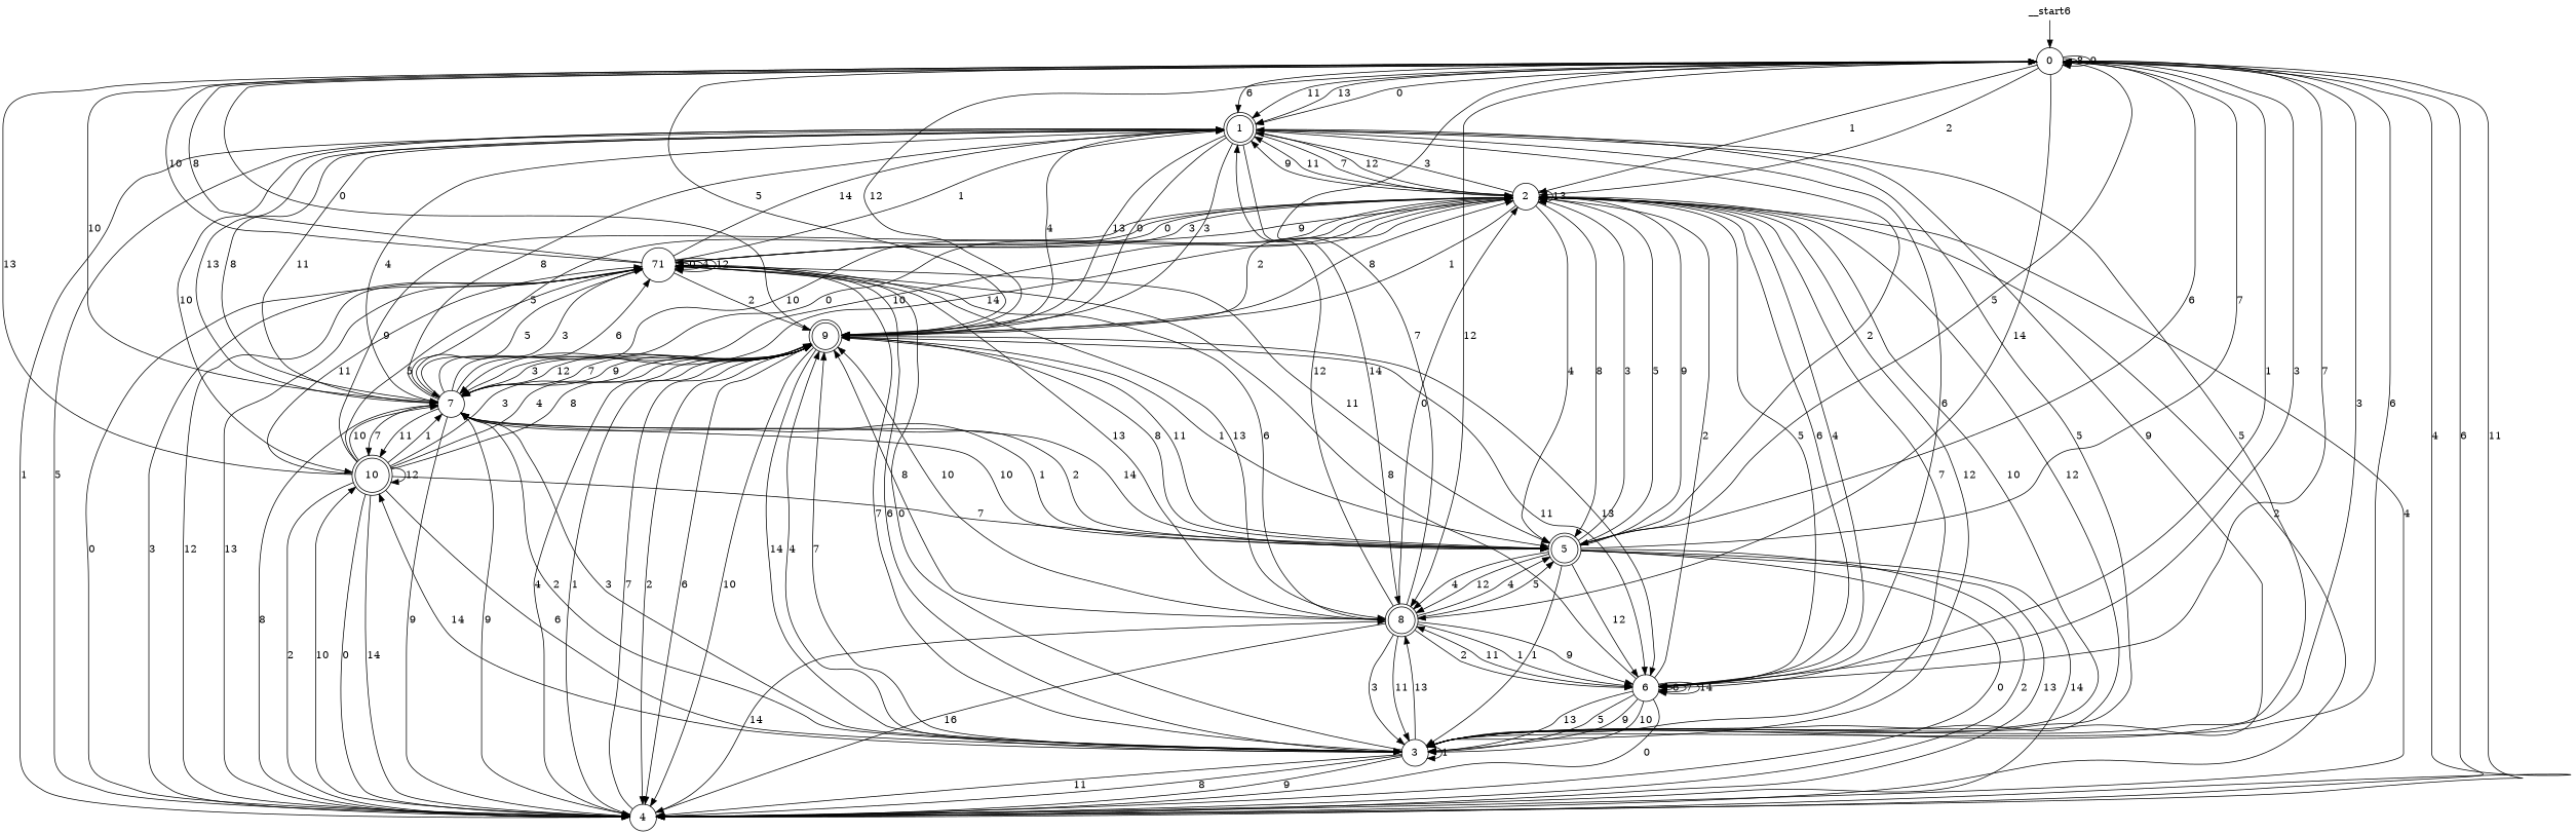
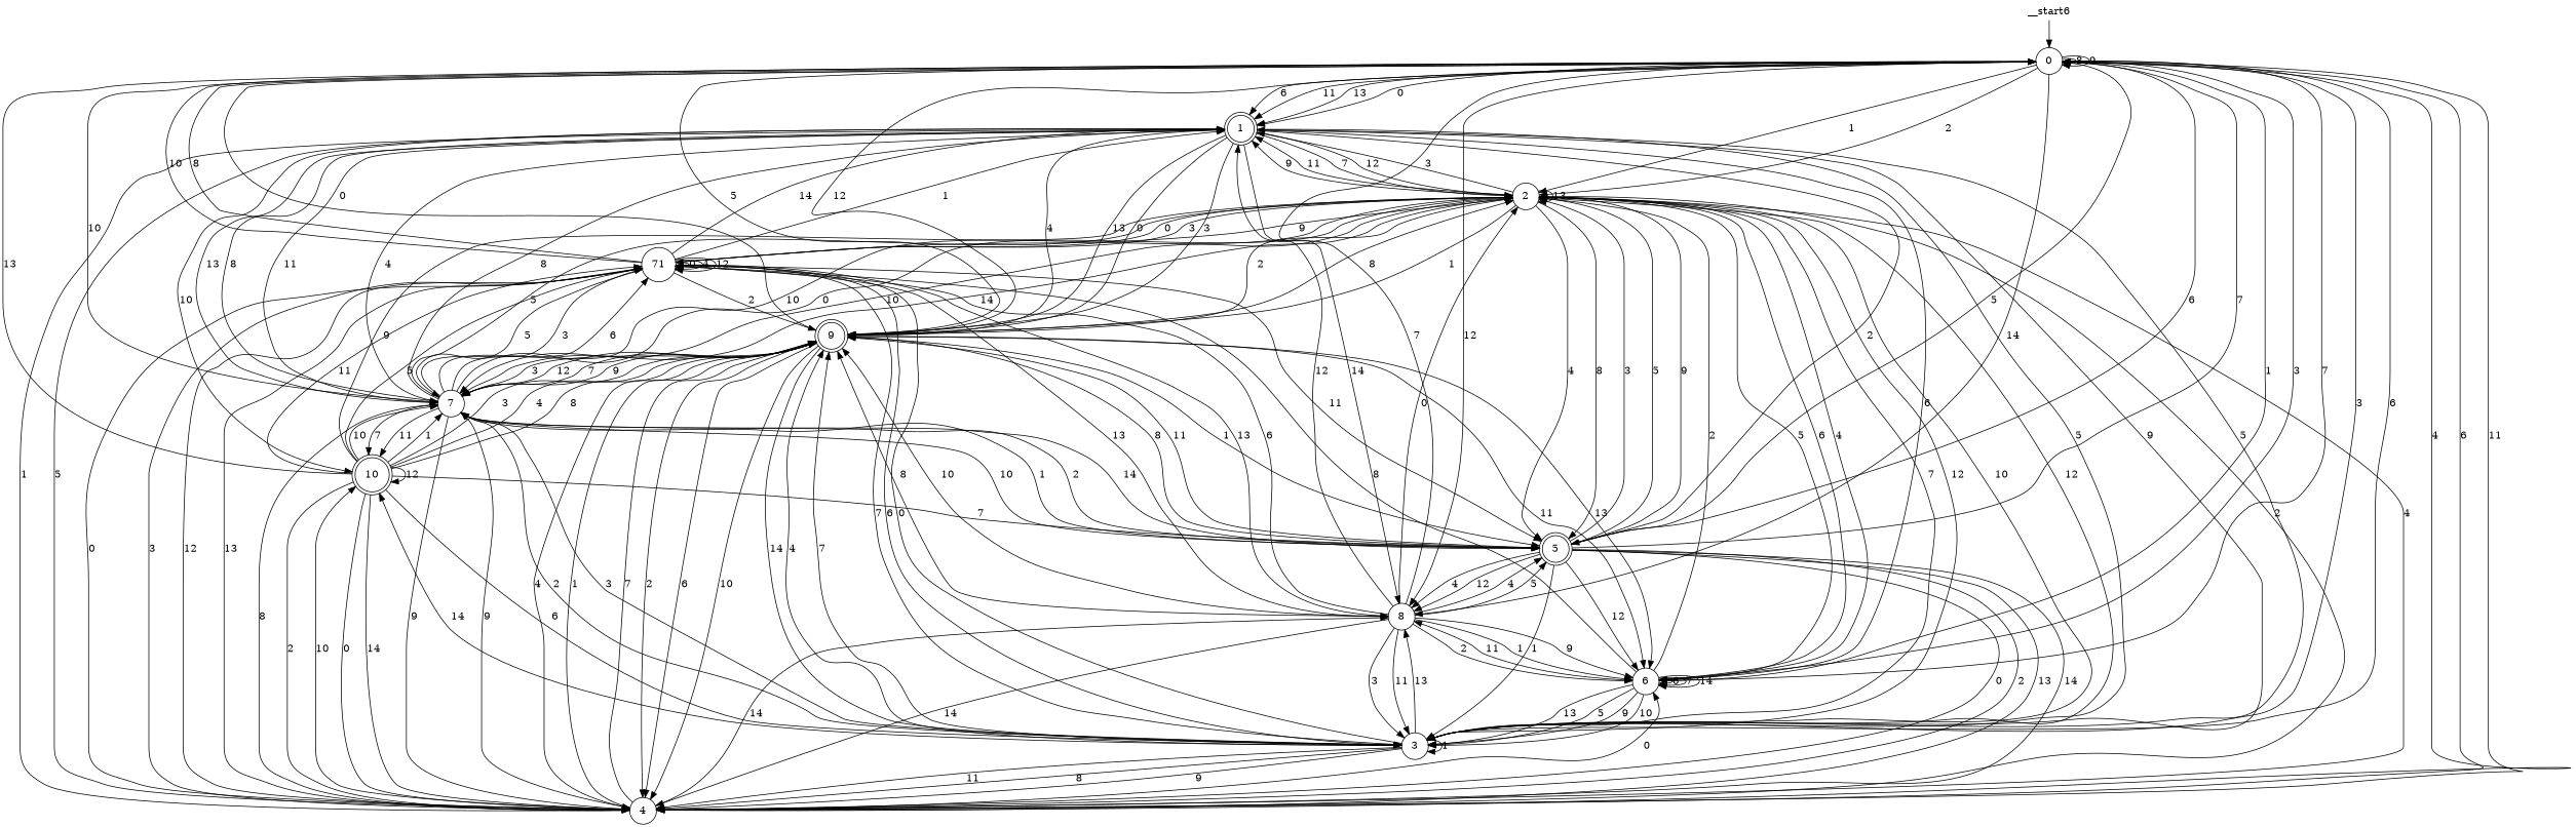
  digraph {
    node [shape=circle]
    n1 [label=0]
    n2 [label=1 shape=doublecircle]
    n3 [label=2]
    n4 [label=3]
    n5 [label=4]
    n6 [label=5 shape=doublecircle]
    n7 [label=6]
    n8 [label=7]
-   n9 [label=8 shape=doublecircle]
+   n9 [label=8]
    n10 [label=9 shape=doublecircle]
    n11 [label=10 shape=doublecircle]
    n12 [label=71]
    n13 [height=0 label=__start6 shape=none width=0]
    n1 -> n1 [label=8]
    n1 -> n1 [label=9]
    n1 -> n2 [label=0]
    n1 -> n2 [label=6]
    n1 -> n2 [label=11]
    n1 -> n2 [label=13]
    n1 -> n3 [label=1]
    n1 -> n3 [label=2]
    n1 -> n4 [label=3]
    n1 -> n5 [label=4]
    n1 -> n6 [label=5]
    n1 -> n7 [label=7]
    n1 -> n8 [label=10]
    n1 -> n9 [label=12]
    n1 -> n9 [label=14]
    n2 -> n3 [label=7]
    n2 -> n3 [label=12]
    n2 -> n4 [label=5]
    n2 -> n4 [label=9]
    n2 -> n5 [label=1]
    n2 -> n6 [label=2]
    n2 -> n7 [label=6]
    n2 -> n8 [label=8]
    n2 -> n8 [label=11]
    n2 -> n9 [label=14]
    n2 -> n10 [label=0]
    n2 -> n10 [label=3]
    n2 -> n10 [label=4]
    n2 -> n10 [label=13]
    n2 -> n11 [label=10]
    n3 -> n2 [label=3]
    n3 -> n2 [label=9]
    n3 -> n2 [label=11]
    n3 -> n3 [label=13]
    n3 -> n4 [label=7]
    n3 -> n4 [label=12]
    n3 -> n6 [label=4]
    n3 -> n6 [label=8]
    n3 -> n7 [label=5]
    n3 -> n7 [label=6]
    n3 -> n8 [label=10]
    n3 -> n8 [label=14]
    n3 -> n10 [label=1]
    n3 -> n10 [label=2]
    n3 -> n12 [label=0]
    n4 -> n1 [label=6]
    n4 -> n2 [label=5]
    n4 -> n3 [label=10]
    n4 -> n3 [label=12]
    n4 -> n4 [label=1]
    n4 -> n5 [label=8]
    n4 -> n5 [label=9]
    n4 -> n5 [label=11]
    n4 -> n8 [label=2]
    n4 -> n8 [label=3]
    n4 -> n9 [label=13]
    n4 -> n10 [label=4]
    n4 -> n10 [label=7]
    n4 -> n11 [label=14]
    n4 -> n12 [label=0]
    n5 -> n1 [label=6]
    n5 -> n1 [label=11]
    n5 -> n2 [label=5]
    n5 -> n3 [label=2]
    n5 -> n3 [label=4]
    n5 -> n8 [label=8]
    n5 -> n8 [label=9]
    n5 -> n9 [label=14]
    n5 -> n10 [label=1]
    n5 -> n10 [label=7]
    n5 -> n11 [label=10]
    n5 -> n12 [label=0]
    n5 -> n12 [label=3]
    n5 -> n12 [label=12]
    n5 -> n12 [label=13]
    n6 -> n1 [label=6]
    n6 -> n1 [label=7]
    n6 -> n3 [label=3]
    n6 -> n3 [label=5]
    n6 -> n3 [label=9]
    n6 -> n4 [label=1]
    n6 -> n5 [label=0]
    n6 -> n5 [label=2]
    n6 -> n5 [label=13]
    n6 -> n5 [label=14]
    n6 -> n7 [label=12]
    n6 -> n8 [label=10]
    n6 -> n9 [label=4]
    n6 -> n9 [label=12]
    n6 -> n10 [label=8]
    n6 -> n10 [label=11]
    n7 -> n1 [label=1]
    n7 -> n1 [label=3]
    n7 -> n3 [label=2]
    n7 -> n3 [label=4]
    n7 -> n4 [label=5]
    n7 -> n4 [label=9]
    n7 -> n4 [label=10]
    n7 -> n4 [label=13]
-   n7 -> n5 [label=0]
+   n5 -> n7 [label=0]
    n7 -> n7 [label=6]
    n7 -> n7 [label=7]
    n7 -> n7 [label=14]
    n7 -> n9 [label=11]
    n7 -> n12 [label=8]
    n8 -> n2 [label=4]
    n8 -> n2 [label=8]
    n8 -> n2 [label=13]
    n8 -> n3 [label=0]
    n8 -> n3 [label=5]
    n8 -> n3 [label=10]
    n8 -> n5 [label=9]
    n8 -> n6 [label=1]
    n8 -> n6 [label=2]
    n8 -> n6 [label=14]
    n8 -> n10 [label=12]
    n8 -> n11 [label=7]
    n8 -> n11 [label=11]
    n8 -> n12 [label=3]
    n8 -> n12 [label=6]
    n9 -> n1 [label=7]
    n9 -> n2 [label=12]
    n9 -> n3 [label=0]
    n9 -> n4 [label=3]
    n9 -> n4 [label=11]
-   n9 -> n5 [label=16]
+   n9 -> n5 [label=14]
    n9 -> n6 [label=4]
    n9 -> n6 [label=5]
    n9 -> n7 [label=1]
    n9 -> n7 [label=2]
    n9 -> n7 [label=9]
    n9 -> n10 [label=8]
    n9 -> n10 [label=10]
    n9 -> n12 [label=6]
    n9 -> n12 [label=13]
    n10 -> n1 [label=0]
    n10 -> n1 [label=5]
    n10 -> n1 [label=12]
    n10 -> n3 [label=8]
    n10 -> n4 [label=14]
    n10 -> n5 [label=2]
    n10 -> n5 [label=4]
    n10 -> n5 [label=6]
    n10 -> n5 [label=10]
    n10 -> n6 [label=1]
    n10 -> n7 [label=11]
    n10 -> n7 [label=13]
    n10 -> n8 [label=3]
    n10 -> n8 [label=7]
    n10 -> n8 [label=9]
    n11 -> n1 [label=13]
    n11 -> n3 [label=9]
    n11 -> n4 [label=6]
    n11 -> n5 [label=0]
    n11 -> n5 [label=2]
    n11 -> n5 [label=14]
    n11 -> n6 [label=7]
    n11 -> n8 [label=1]
    n11 -> n8 [label=10]
    n11 -> n10 [label=3]
    n11 -> n10 [label=4]
    n11 -> n10 [label=8]
    n11 -> n11 [label=12]
    n11 -> n12 [label=5]
    n11 -> n12 [label=11]
    n12 -> n1 [label=8]
    n12 -> n1 [label=10]
    n12 -> n2 [label=1]
    n12 -> n2 [label=14]
    n12 -> n3 [label=3]
    n12 -> n3 [label=9]
    n12 -> n4 [label=6]
    n12 -> n4 [label=7]
    n12 -> n6 [label=11]
    n12 -> n8 [label=5]
    n12 -> n9 [label=13]
    n12 -> n10 [label=2]
    n12 -> n12 [label=0]
    n12 -> n12 [label=4]
    n12 -> n12 [label=12]
    n13 -> n1
  }
